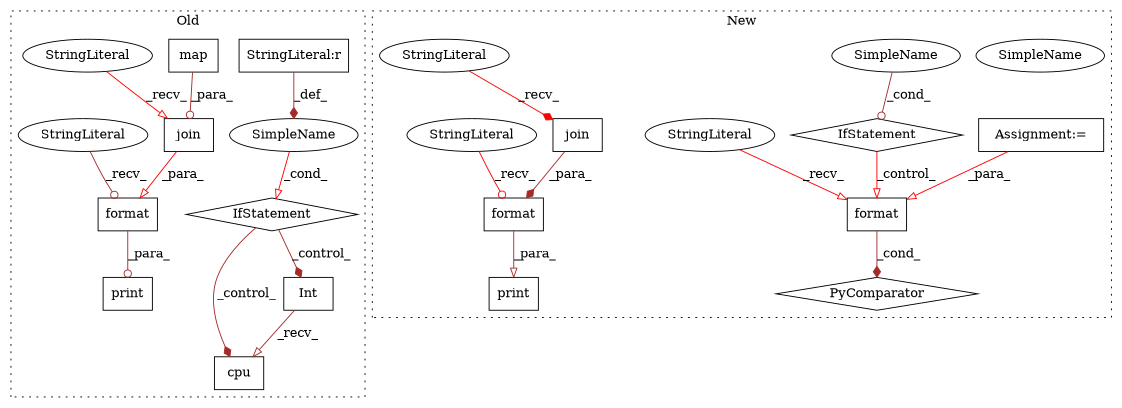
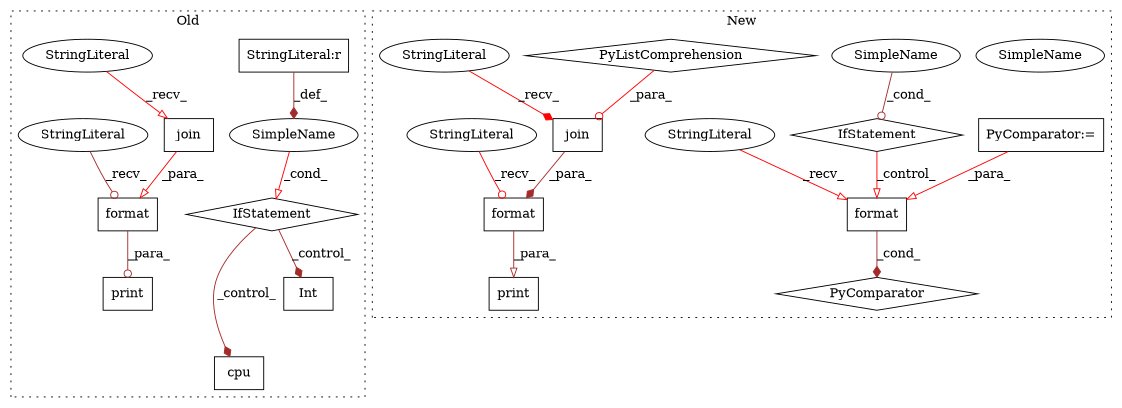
  digraph {
    node [a=32 l=5 s=6874 shape=box]
    edge [arrowhead=onormal color=brown]
    n1 [label=cpu s=6407]
    n2 [label=Int s=6401]
    n3 [a=27 l=4 label="StringLiteral:r" s=6371]
    n4 [a=25 l=3 label=IfStatement s=6380 shape=diamond]
    n5 [a=42 label=SimpleName shape=ellipse l="" s=""]
    n6 [l="6,1" label=print s="6732,6813"]
    n7 [l="7,1" label=format s="6749,6812"]
    n8 [l="5,1" label=join s="6763,6811"]
-   n9 [l="4,1" label=map s="6768,6810"]
    n10 [a=45 l=3 label=StringLiteral s=6759 shape=ellipse]
    n11 [a=45 l=10 label=StringLiteral s=6738 shape=ellipse]
    n12 [l="7,1" label=format s="6757,6771"]
    n13 [a=45 l=7 label=StringLiteral s=6749 shape=ellipse]
    n14 [a=25 l=27 label=IfStatement shape=diamond]
    n15 [a=42 label=SimpleName s=6896 shape=ellipse]
+   n16 [a=109 l=160 label=PyListComprehension s=6749 shape=diamond]
    n17 [a=113 l=27 label=PyComparator shape=diamond]
-   n18 [a=7 l=27 label="Assignment:="]
+   n18 [a=7 l=27 label="PyComparator:="]
    n19 [l="6,1" label=print s="6918,6959"]
    n20 [l="7,1" label=format s="6935,6958"]
    n21 [l="24,-5" label=join s="6725,6909"]
    n22 [a=45 l=3 label=StringLiteral s=6721 shape=ellipse]
    n23 [a=45 l=10 label=StringLiteral s=6924 shape=ellipse]
    n24 [a=42 label=SimpleName s=6896 shape=ellipse]
    subgraph cluster_1 {
      label=Old
      style=dotted
      n1
      n2
      n3
      n4
      n5
      n6
      n7
      n8
-     n9
      n10
      n11
    }
    subgraph cluster_2 {
      label=New
      style=dotted
      n12
      n13
      n14
      n15
+     n16
      n17
      n18
      n19
      n20
      n21
      n22
      n23
      n24
    }
-   n2 -> n1 [label=_recv_]
    n3 -> n5 [arrowhead=diamond label=_def_]
    n4 -> n1 [arrowhead=diamond label=_control_]
    n4 -> n2 [arrowhead=diamond label=_control_]
    n5 -> n4 [color=red label=_cond_]
    n7 -> n6 [arrowhead=odot label=_para_]
    n8 -> n7 [color=red label=_para_]
-   n9 -> n8 [arrowhead=odot label=_para_]
    n10 -> n8 [color=red label=_recv_]
    n11 -> n7 [arrowhead=odot label=_recv_]
    n12 -> n17 [arrowhead=diamond label=_cond_]
    n13 -> n12 [color=red label=_recv_]
    n14 -> n12 [color=red label=_control_]
+   n16 -> n21 [arrowhead=odot color=red label=_para_]
    n18 -> n12 [color=red label=_para_]
    n20 -> n19 [label=_para_]
    n21 -> n20 [arrowhead=diamond label=_para_]
    n22 -> n21 [arrowhead=diamond color=red label=_recv_]
    n23 -> n20 [arrowhead=odot color=red label=_recv_]
    n24 -> n14 [arrowhead=odot label=_cond_]
  }
